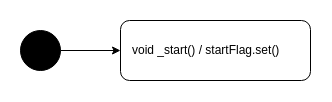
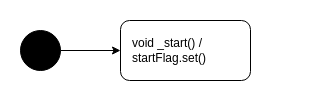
  <mxCell id="0" />
  <mxCell id="1" parent="0" />
  <mxCell id="2" style="edgeStyle=orthogonalEdgeStyle;rounded=0;orthogonalLoop=1;jettySize=auto;html=1;" edge="1" parent="1" source="3" target="4"><mxGeometry relative="1" as="geometry" /></mxCell>
  <mxCell id="3" value="" style="shape=ellipse;html=1;fillColor=strokeColor;fontSize=18;fontColor=#ffffff;" vertex="1" parent="1"><mxGeometry x="20" y="30" width="40" height="40" as="geometry" /></mxCell>
- <mxCell id="4" value="void _start() / startFlag.set()" style="shape=rect;rounded=1;html=1;whiteSpace=wrap;align=left;spacingLeft=10;" vertex="1" parent="1"><mxGeometry x="120" y="20" width="190" height="60" as="geometry" /></mxCell>
+ <mxCell id="4" value="void _start() / startFlag.set()" style="shape=rect;rounded=1;html=1;whiteSpace=wrap;align=left;spacingLeft=10;" vertex="1" parent="1"><mxGeometry x="120" y="20" width="130" height="60" as="geometry" /></mxCell>
